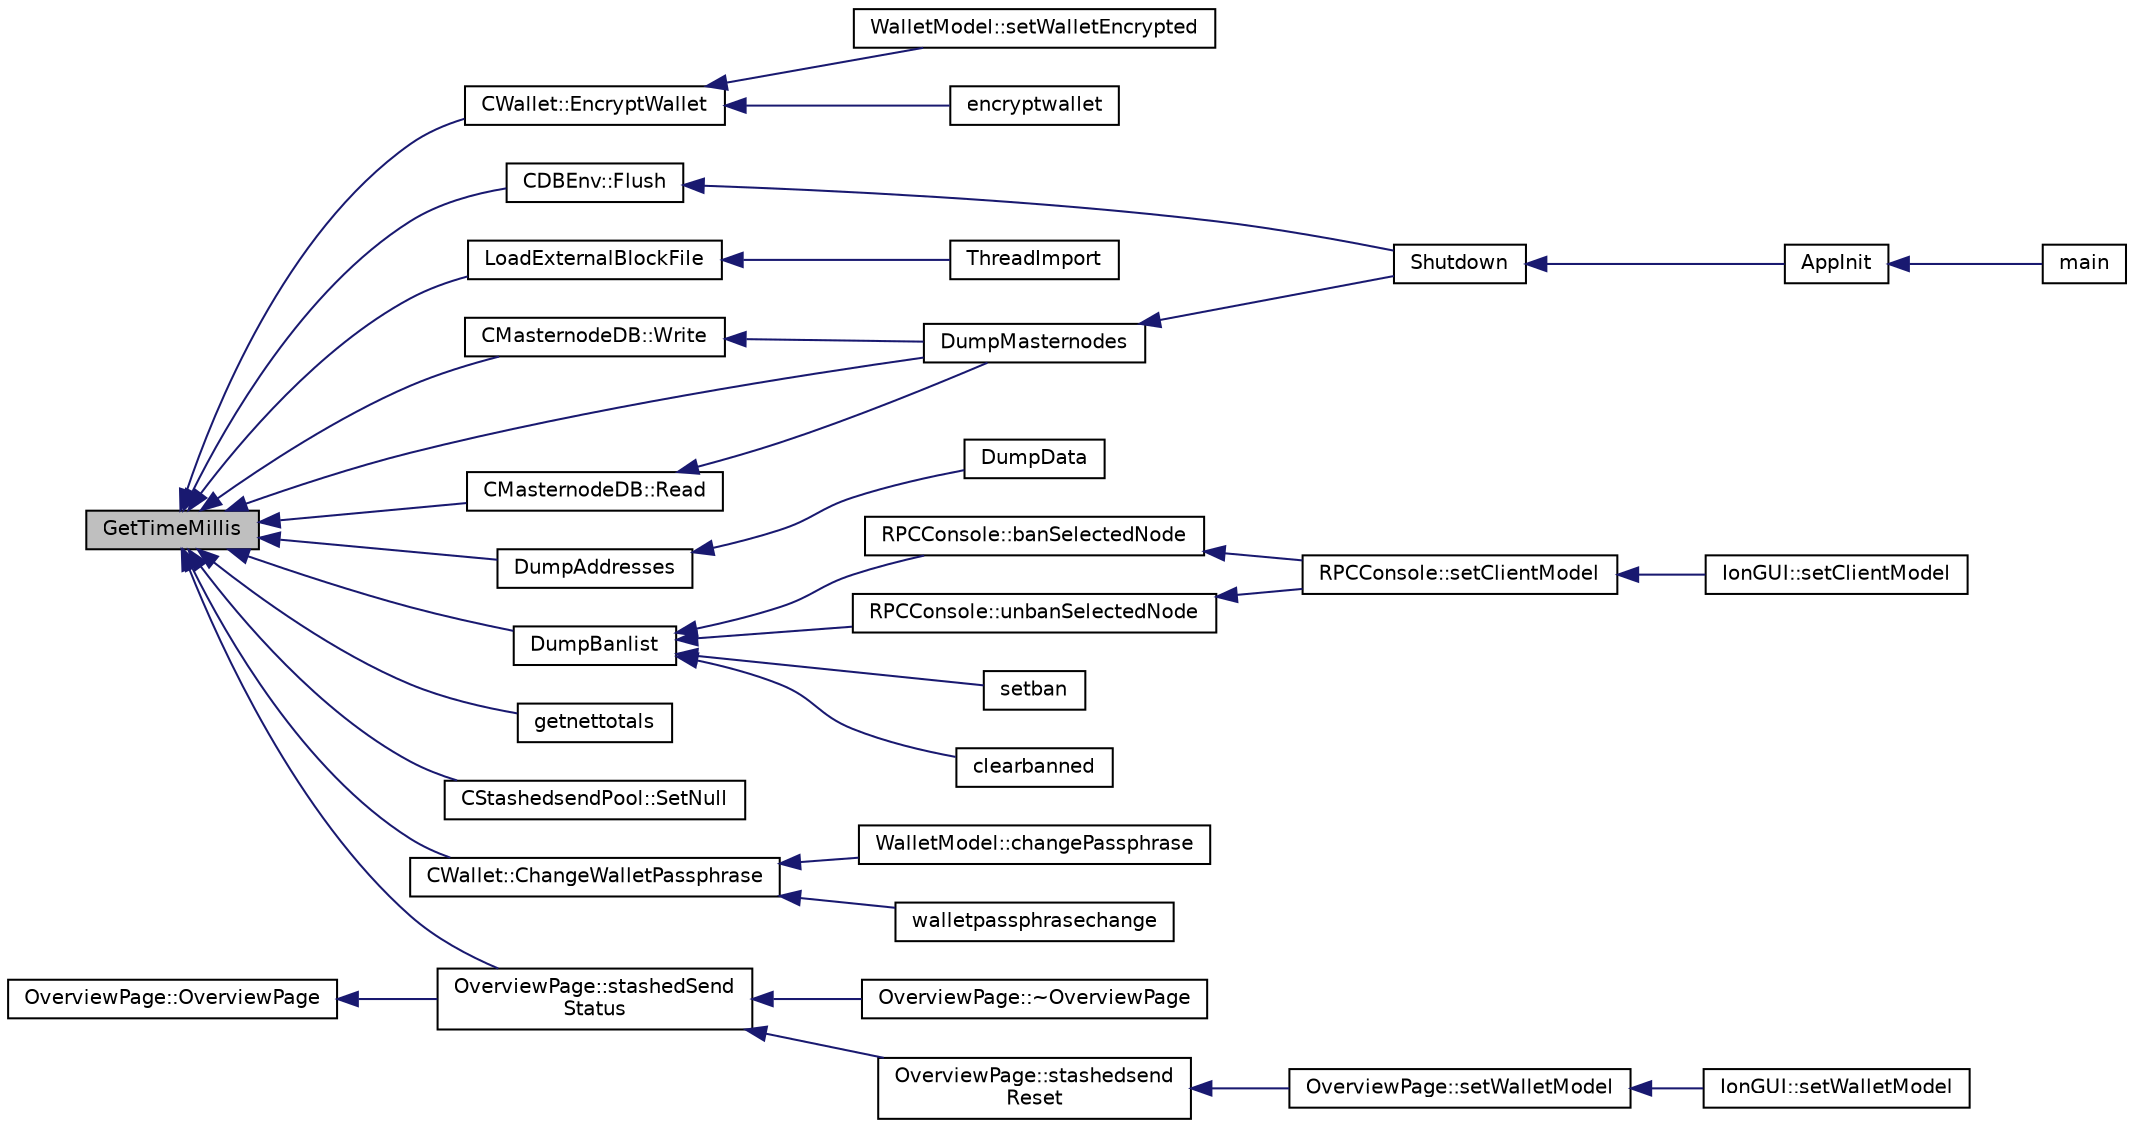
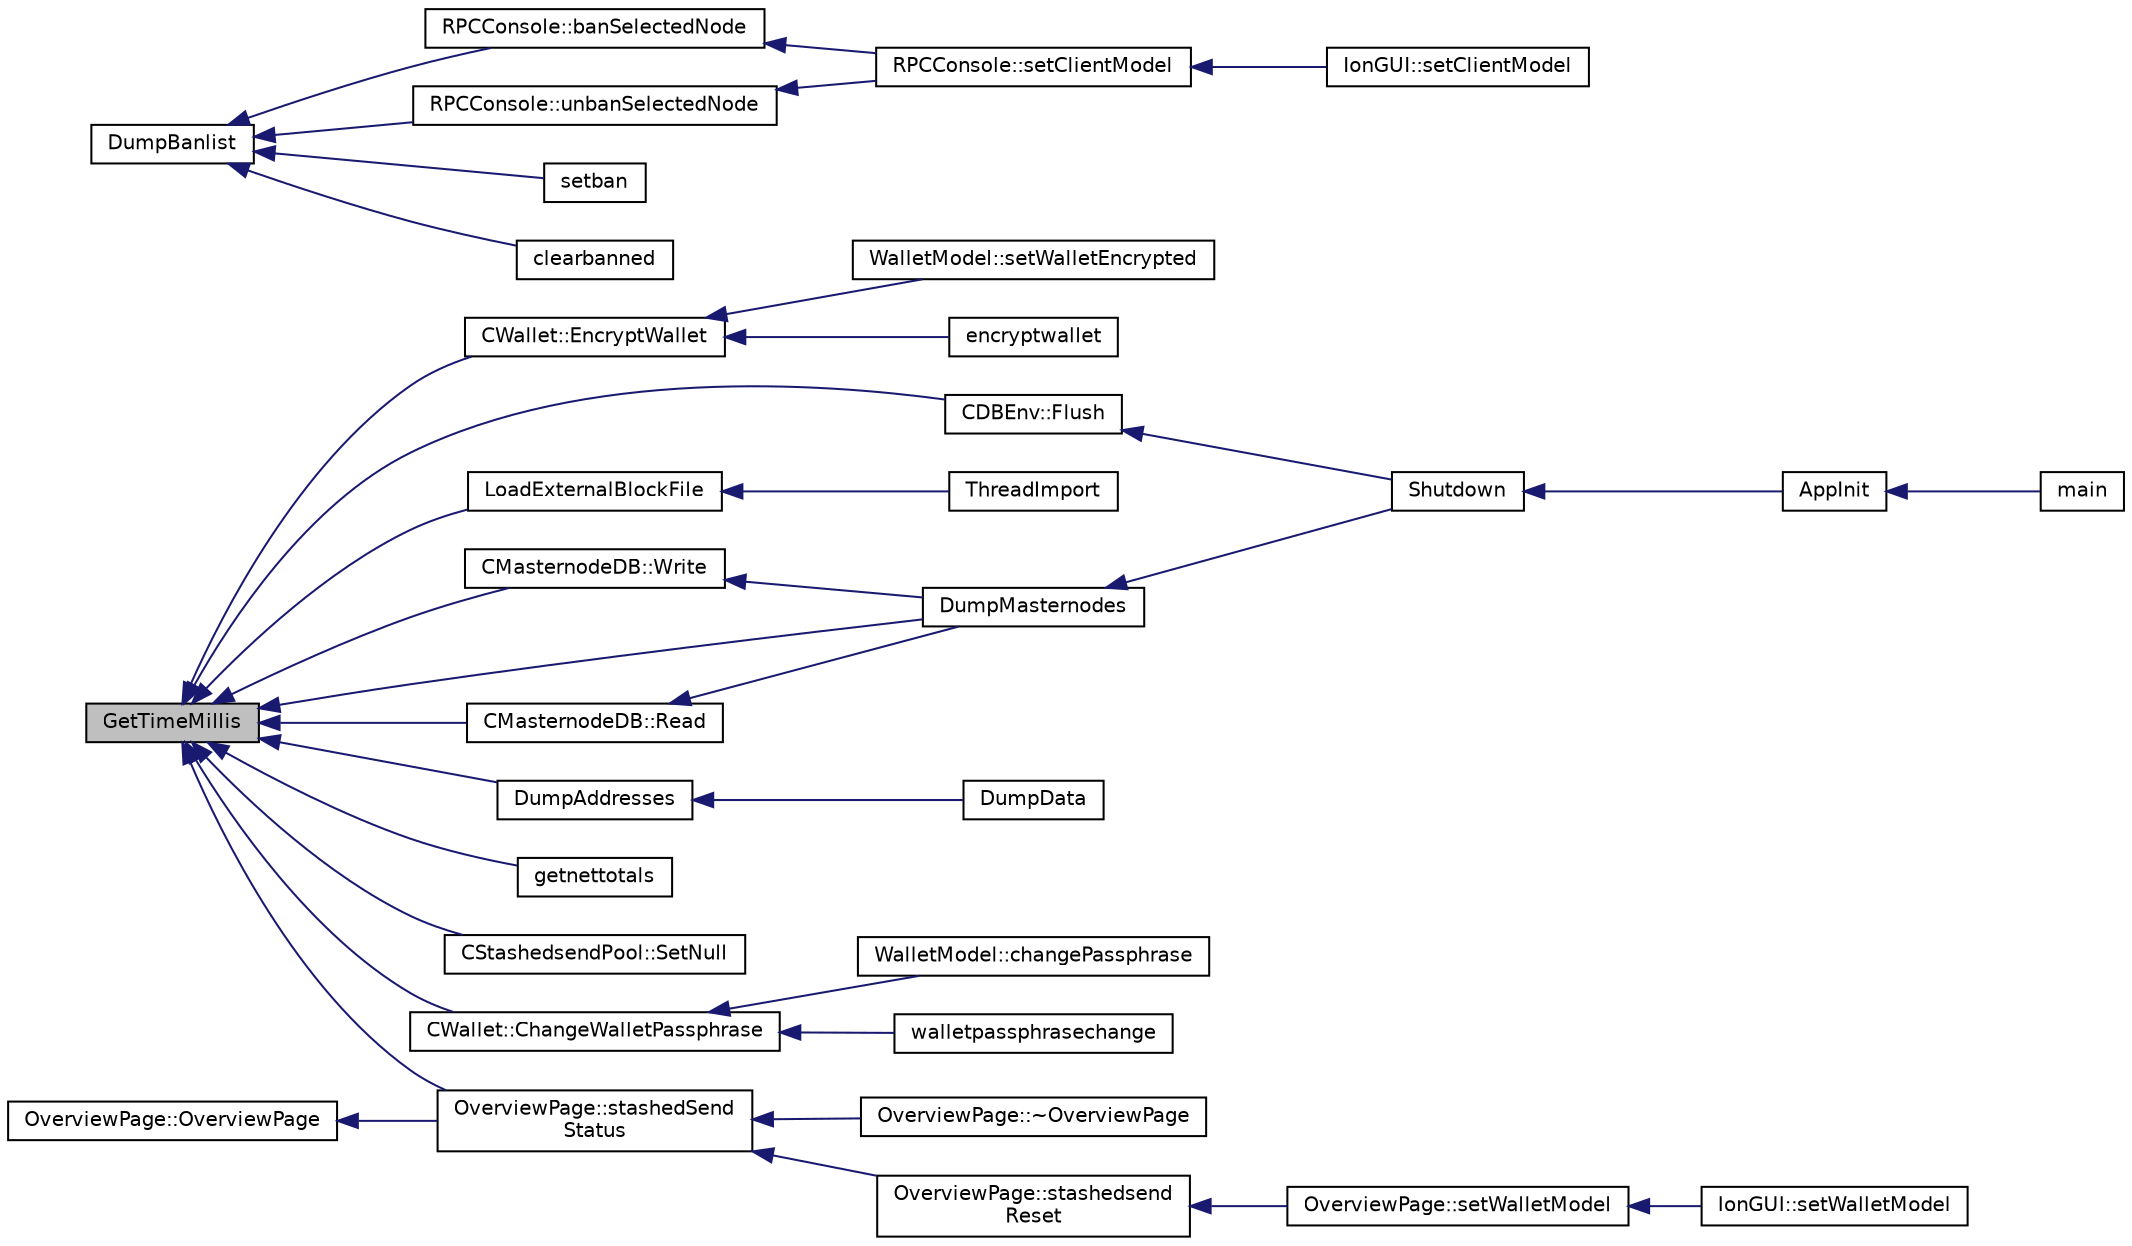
  digraph {
    rankdir=LR
    node [color=black fillcolor=white fontname=Helvetica fontsize=10 shape=record style=filled]
    edge [color=midnightblue dir=back fontname=Helvetica fontsize=10 labelfontname=Helvetica labelfontsize=10 style=solid]
    n1 [fillcolor=grey75 fontcolor=black height=0.2 label=GetTimeMillis width=0.4]
    n2 [height=0.2 label="CDBEnv::Flush" width=0.4]
    n3 [height=0.2 label=LoadExternalBlockFile width=0.4]
    n4 [height=0.2 label="CMasternodeDB::Write" width=0.4]
    n5 [height=0.2 label=DumpMasternodes width=0.4]
    n6 [height=0.2 label="CMasternodeDB::Read" width=0.4]
    n7 [height=0.2 label=DumpAddresses width=0.4]
    n8 [height=0.2 label=DumpBanlist width=0.4]
    n9 [height=0.2 label="OverviewPage::stashedSend\lStatus" width=0.4]
    n10 [height=0.2 label=getnettotals width=0.4]
    n11 [height=0.2 label="CStashedsendPool::SetNull" width=0.4]
    n12 [height=0.2 label="CWallet::ChangeWalletPassphrase" width=0.4]
    n13 [height=0.2 label="CWallet::EncryptWallet" width=0.4]
    n14 [height=0.2 label=Shutdown width=0.4]
    n15 [height=0.2 label=ThreadImport width=0.4]
    n16 [height=0.2 label=DumpData width=0.4]
    n17 [height=0.2 label="RPCConsole::banSelectedNode" width=0.4]
    n18 [height=0.2 label="RPCConsole::unbanSelectedNode" width=0.4]
    n19 [height=0.2 label=setban width=0.4]
    n20 [height=0.2 label=clearbanned width=0.4]
    n21 [height=0.2 label="OverviewPage::~OverviewPage" width=0.4]
    n22 [height=0.2 label="OverviewPage::stashedsend\lReset" width=0.4]
    n23 [height=0.2 label="WalletModel::changePassphrase" width=0.4]
    n24 [height=0.2 label=walletpassphrasechange width=0.4]
    n25 [height=0.2 label="WalletModel::setWalletEncrypted" width=0.4]
    n26 [height=0.2 label=encryptwallet width=0.4]
    n27 [height=0.2 label=AppInit width=0.4]
    n28 [height=0.2 label=main width=0.4]
    n29 [height=0.2 label="RPCConsole::setClientModel" width=0.4]
    n30 [height=0.2 label="IonGUI::setClientModel" width=0.4]
    n31 [height=0.2 label="OverviewPage::OverviewPage" width=0.4]
    n32 [height=0.2 label="OverviewPage::setWalletModel" width=0.4]
    n33 [height=0.2 label="IonGUI::setWalletModel" width=0.4]
    n1 -> n2
    n1 -> n3
    n1 -> n4
    n1 -> n5
    n1 -> n6
    n1 -> n7
-   n1 -> n8
    n1 -> n9
    n1 -> n10
    n1 -> n11
    n1 -> n12
    n1 -> n13
    n2 -> n14
    n3 -> n15
    n4 -> n5
    n5 -> n14
    n6 -> n5
    n7 -> n16
    n8 -> n17
    n8 -> n18
    n8 -> n19
    n8 -> n20
    n9 -> n21
    n9 -> n22
    n12 -> n23
    n12 -> n24
    n13 -> n25
    n13 -> n26
    n14 -> n27
    n17 -> n29
    n18 -> n29
    n22 -> n32
    n27 -> n28
    n29 -> n30
    n31 -> n9
    n32 -> n33
  }
